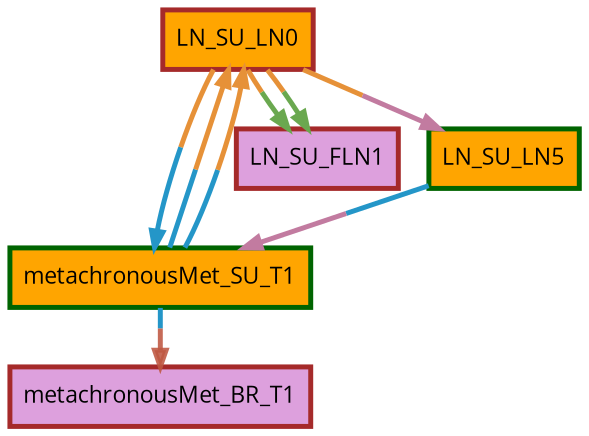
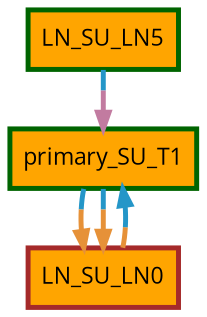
  digraph {
    fontname="Open Sans"
    node [color=brown fillcolor=orange fontname="Open Sans" penwidth=3.0 shape=box style=filled]
    edge [color="#2496c8ff;0.5:#e69138ff" fontname="Open Sans" penwidth=3]
-   LN_SU_FLN1 [fillcolor=plum]
    LN_SU_LN5 [color=darkgreen]
-   primary_SU_T1 [color=darkgreen label=metachronousMet_SU_T1]
+   primary_SU_T1 [color=darkgreen]
    n4 [label=LN_SU_LN0]
-   metachronousMet_BR_T1 [fillcolor=plum]
    LN_SU_LN5 -> primary_SU_T1 [color="#2496c8ff;0.5:#c27ba0ff"]
    primary_SU_T1 -> n4
    primary_SU_T1 -> n4
-   primary_SU_T1 -> metachronousMet_BR_T1 [color="#2496c8ff;0.5:#be5742e1"]
-   n4 -> LN_SU_FLN1 [color="#e69138ff;0.5:#6aa84fff"]
-   n4 -> LN_SU_FLN1 [color="#e69138ff;0.5:#6aa84fff"]
-   n4 -> LN_SU_LN5 [color="#e69138ff;0.5:#c27ba0ff"]
    n4 -> primary_SU_T1 [color="#e69138ff;0.5:#2496c8ff"]
  }
